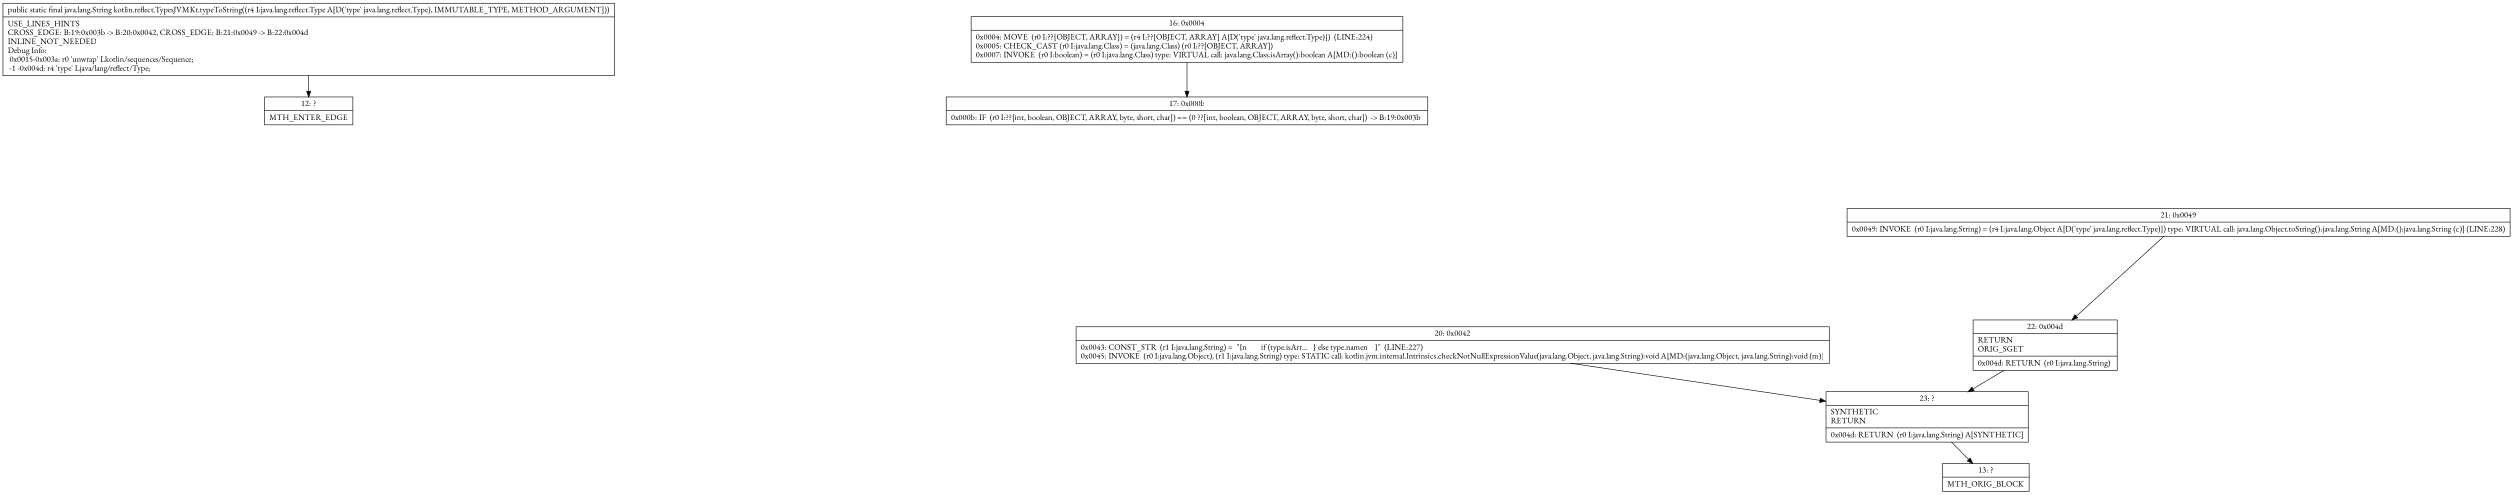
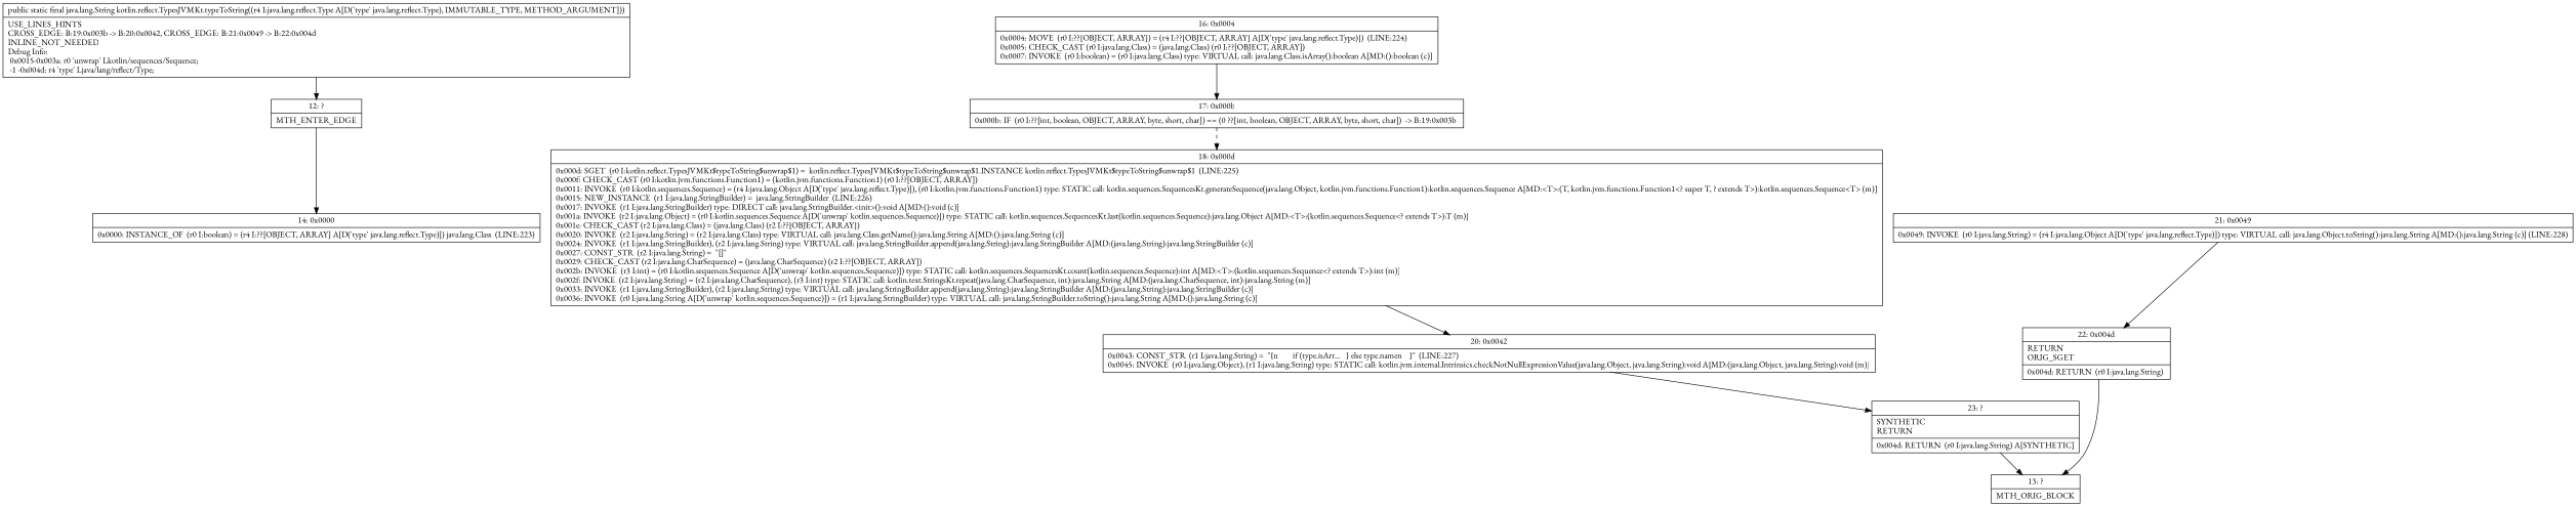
  digraph {
    fontname="EB Garamond"
    node [fontname="EB Garamond" shape=record]
    edge [fontname="EB Garamond"]
    n1 [label="{12\:\ ?|MTH_ENTER_EDGE\l}"]
+   n2 [label="{14\:\ 0x0000|0x0000: INSTANCE_OF  (r0 I:boolean) = (r4 I:??[OBJECT, ARRAY] A[D('type' java.lang.reflect.Type)]) java.lang.Class  (LINE:223)\l}"]
    n3 [label="{16\:\ 0x0004|0x0004: MOVE  (r0 I:??[OBJECT, ARRAY]) = (r4 I:??[OBJECT, ARRAY] A[D('type' java.lang.reflect.Type)])  (LINE:224)\l0x0005: CHECK_CAST (r0 I:java.lang.Class) = (java.lang.Class) (r0 I:??[OBJECT, ARRAY]) \l0x0007: INVOKE  (r0 I:boolean) = (r0 I:java.lang.Class) type: VIRTUAL call: java.lang.Class.isArray():boolean A[MD:():boolean (c)]\l}"]
    n4 [label="{17\:\ 0x000b|0x000b: IF  (r0 I:??[int, boolean, OBJECT, ARRAY, byte, short, char]) == (0 ??[int, boolean, OBJECT, ARRAY, byte, short, char])  \-\> B:19:0x003b \l}"]
    n5 [label="{21\:\ 0x0049|0x0049: INVOKE  (r0 I:java.lang.String) = (r4 I:java.lang.Object A[D('type' java.lang.reflect.Type)]) type: VIRTUAL call: java.lang.Object.toString():java.lang.String A[MD:():java.lang.String (c)] (LINE:228)\l}"]
    n6 [label="{22\:\ 0x004d|RETURN\lORIG_SGET\l|0x004d: RETURN  (r0 I:java.lang.String) \l}"]
+   n7 [label="{18\:\ 0x000d|0x000d: SGET  (r0 I:kotlin.reflect.TypesJVMKt$typeToString$unwrap$1) =  kotlin.reflect.TypesJVMKt$typeToString$unwrap$1.INSTANCE kotlin.reflect.TypesJVMKt$typeToString$unwrap$1  (LINE:225)\l0x000f: CHECK_CAST (r0 I:kotlin.jvm.functions.Function1) = (kotlin.jvm.functions.Function1) (r0 I:??[OBJECT, ARRAY]) \l0x0011: INVOKE  (r0 I:kotlin.sequences.Sequence) = (r4 I:java.lang.Object A[D('type' java.lang.reflect.Type)]), (r0 I:kotlin.jvm.functions.Function1) type: STATIC call: kotlin.sequences.SequencesKt.generateSequence(java.lang.Object, kotlin.jvm.functions.Function1):kotlin.sequences.Sequence A[MD:\<T\>:(T, kotlin.jvm.functions.Function1\<? super T, ? extends T\>):kotlin.sequences.Sequence\<T\> (m)]\l0x0015: NEW_INSTANCE  (r1 I:java.lang.StringBuilder) =  java.lang.StringBuilder  (LINE:226)\l0x0017: INVOKE  (r1 I:java.lang.StringBuilder) type: DIRECT call: java.lang.StringBuilder.\<init\>():void A[MD:():void (c)]\l0x001a: INVOKE  (r2 I:java.lang.Object) = (r0 I:kotlin.sequences.Sequence A[D('unwrap' kotlin.sequences.Sequence)]) type: STATIC call: kotlin.sequences.SequencesKt.last(kotlin.sequences.Sequence):java.lang.Object A[MD:\<T\>:(kotlin.sequences.Sequence\<? extends T\>):T (m)]\l0x001e: CHECK_CAST (r2 I:java.lang.Class) = (java.lang.Class) (r2 I:??[OBJECT, ARRAY]) \l0x0020: INVOKE  (r2 I:java.lang.String) = (r2 I:java.lang.Class) type: VIRTUAL call: java.lang.Class.getName():java.lang.String A[MD:():java.lang.String (c)]\l0x0024: INVOKE  (r1 I:java.lang.StringBuilder), (r2 I:java.lang.String) type: VIRTUAL call: java.lang.StringBuilder.append(java.lang.String):java.lang.StringBuilder A[MD:(java.lang.String):java.lang.StringBuilder (c)]\l0x0027: CONST_STR  (r2 I:java.lang.String) =  \"[]\" \l0x0029: CHECK_CAST (r2 I:java.lang.CharSequence) = (java.lang.CharSequence) (r2 I:??[OBJECT, ARRAY]) \l0x002b: INVOKE  (r3 I:int) = (r0 I:kotlin.sequences.Sequence A[D('unwrap' kotlin.sequences.Sequence)]) type: STATIC call: kotlin.sequences.SequencesKt.count(kotlin.sequences.Sequence):int A[MD:\<T\>:(kotlin.sequences.Sequence\<? extends T\>):int (m)]\l0x002f: INVOKE  (r2 I:java.lang.String) = (r2 I:java.lang.CharSequence), (r3 I:int) type: STATIC call: kotlin.text.StringsKt.repeat(java.lang.CharSequence, int):java.lang.String A[MD:(java.lang.CharSequence, int):java.lang.String (m)]\l0x0033: INVOKE  (r1 I:java.lang.StringBuilder), (r2 I:java.lang.String) type: VIRTUAL call: java.lang.StringBuilder.append(java.lang.String):java.lang.StringBuilder A[MD:(java.lang.String):java.lang.StringBuilder (c)]\l0x0036: INVOKE  (r0 I:java.lang.String A[D('unwrap' kotlin.sequences.Sequence)]) = (r1 I:java.lang.StringBuilder) type: VIRTUAL call: java.lang.StringBuilder.toString():java.lang.String A[MD:():java.lang.String (c)]\l}"]
    n8 [label="{20\:\ 0x0042|0x0043: CONST_STR  (r1 I:java.lang.String) =  \"\{n        if (type.isArr…   \} else type.namen    \}\"  (LINE:227)\l0x0045: INVOKE  (r0 I:java.lang.Object), (r1 I:java.lang.String) type: STATIC call: kotlin.jvm.internal.Intrinsics.checkNotNullExpressionValue(java.lang.Object, java.lang.String):void A[MD:(java.lang.Object, java.lang.String):void (m)]\l}"]
    n9 [label="{23\:\ ?|SYNTHETIC\lRETURN\l|0x004d: RETURN  (r0 I:java.lang.String) A[SYNTHETIC]\l}"]
    n10 [label="{13\:\ ?|MTH_ORIG_BLOCK\l}"]
    n11 [label="{public static final java.lang.String kotlin.reflect.TypesJVMKt.typeToString((r4 I:java.lang.reflect.Type A[D('type' java.lang.reflect.Type), IMMUTABLE_TYPE, METHOD_ARGUMENT]))  | USE_LINES_HINTS\lCROSS_EDGE: B:19:0x003b \-\> B:20:0x0042, CROSS_EDGE: B:21:0x0049 \-\> B:22:0x004d\lINLINE_NOT_NEEDED\lDebug Info:\l  0x0015\-0x003a: r0 'unwrap' Lkotlin\/sequences\/Sequence;\l  \-1 \-0x004d: r4 'type' Ljava\/lang\/reflect\/Type;\l}"]
+   n1 -> n2
    n3 -> n4
+   n4 -> n7 [style=dashed]
    n5 -> n6
-   n6 -> n9
+   n6 -> n10
+   n7 -> n8
    n8 -> n9
    n9 -> n10
    n11 -> n1
  }
